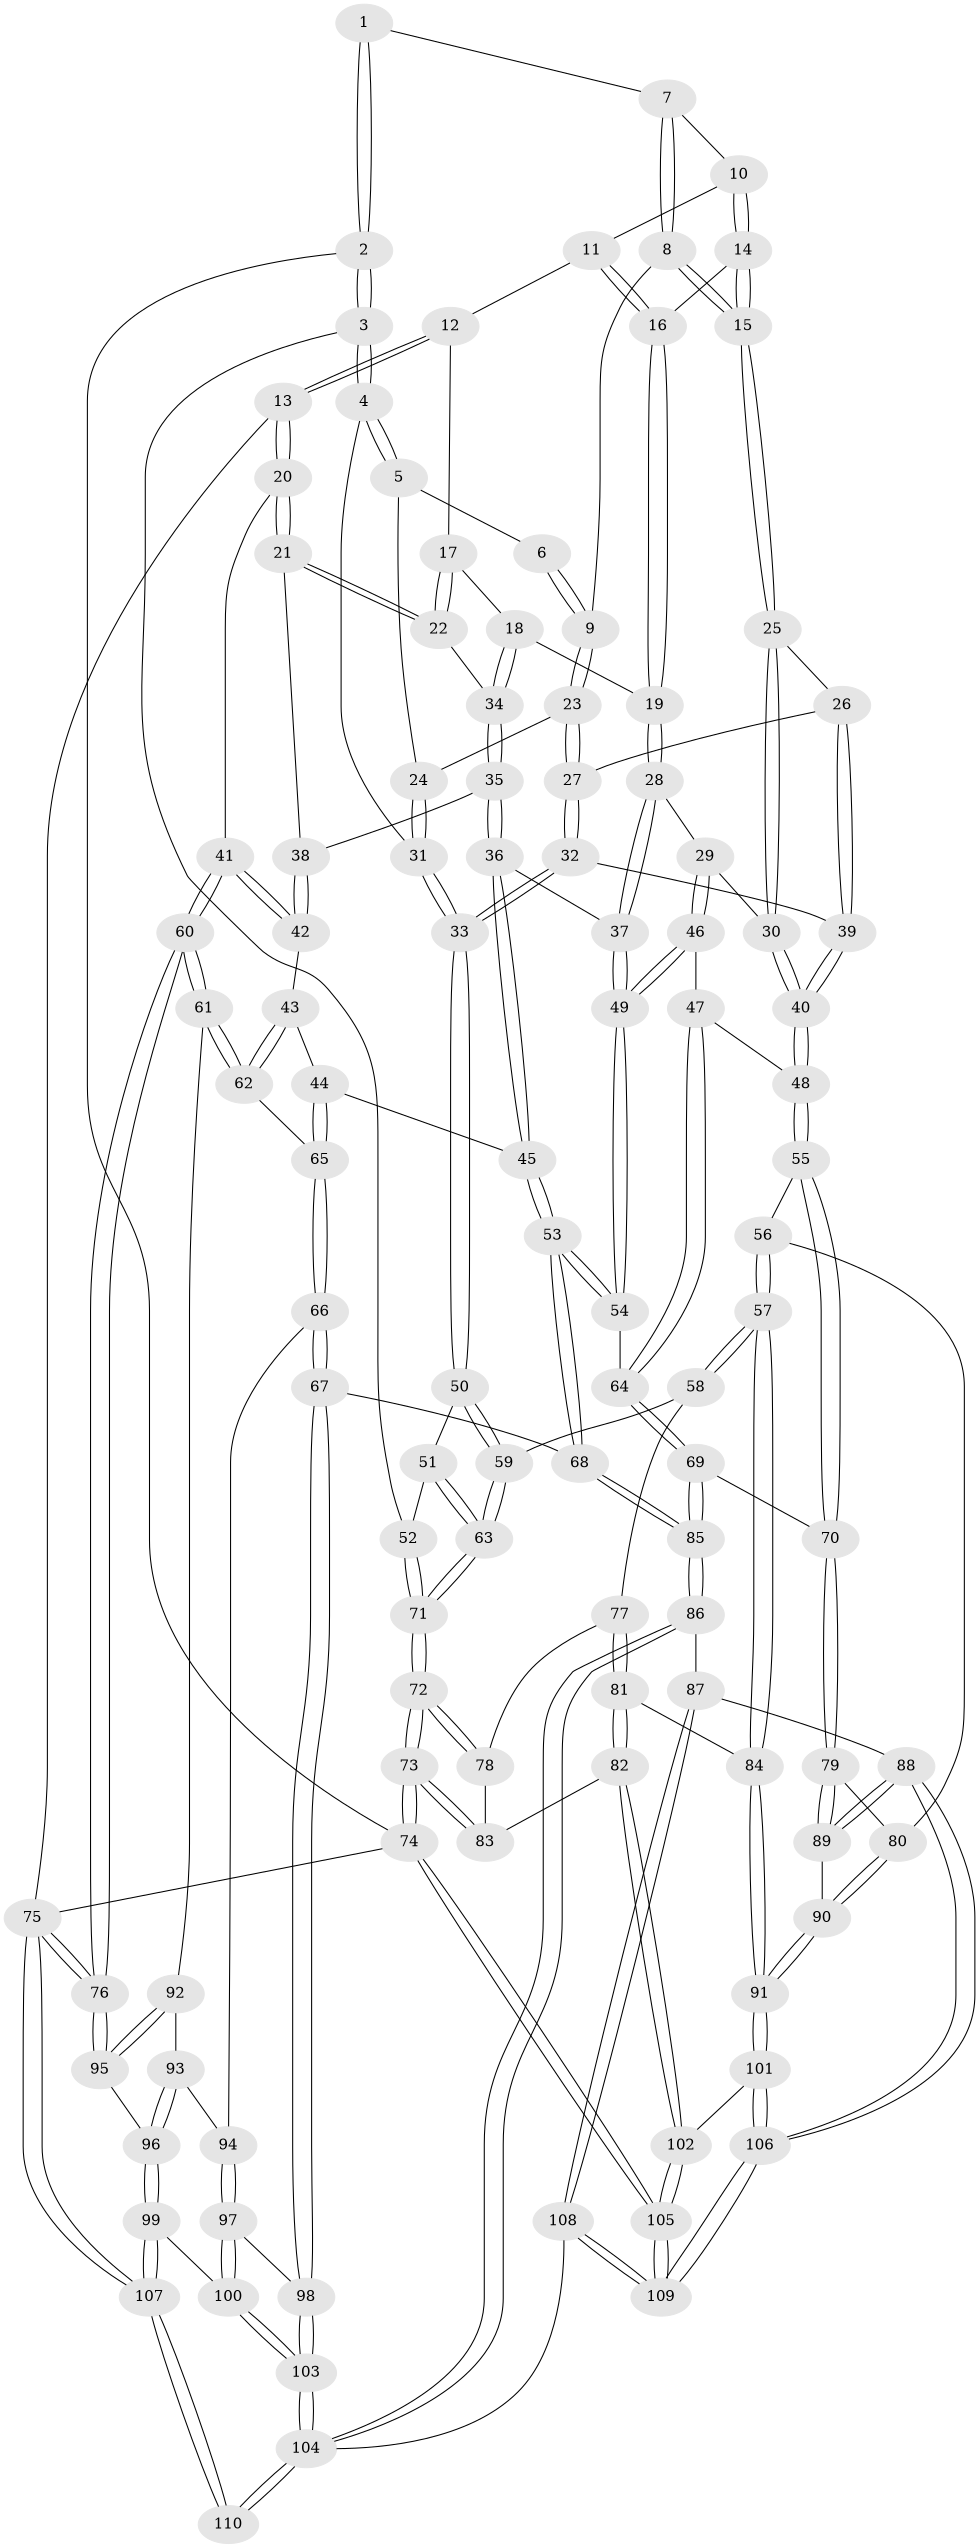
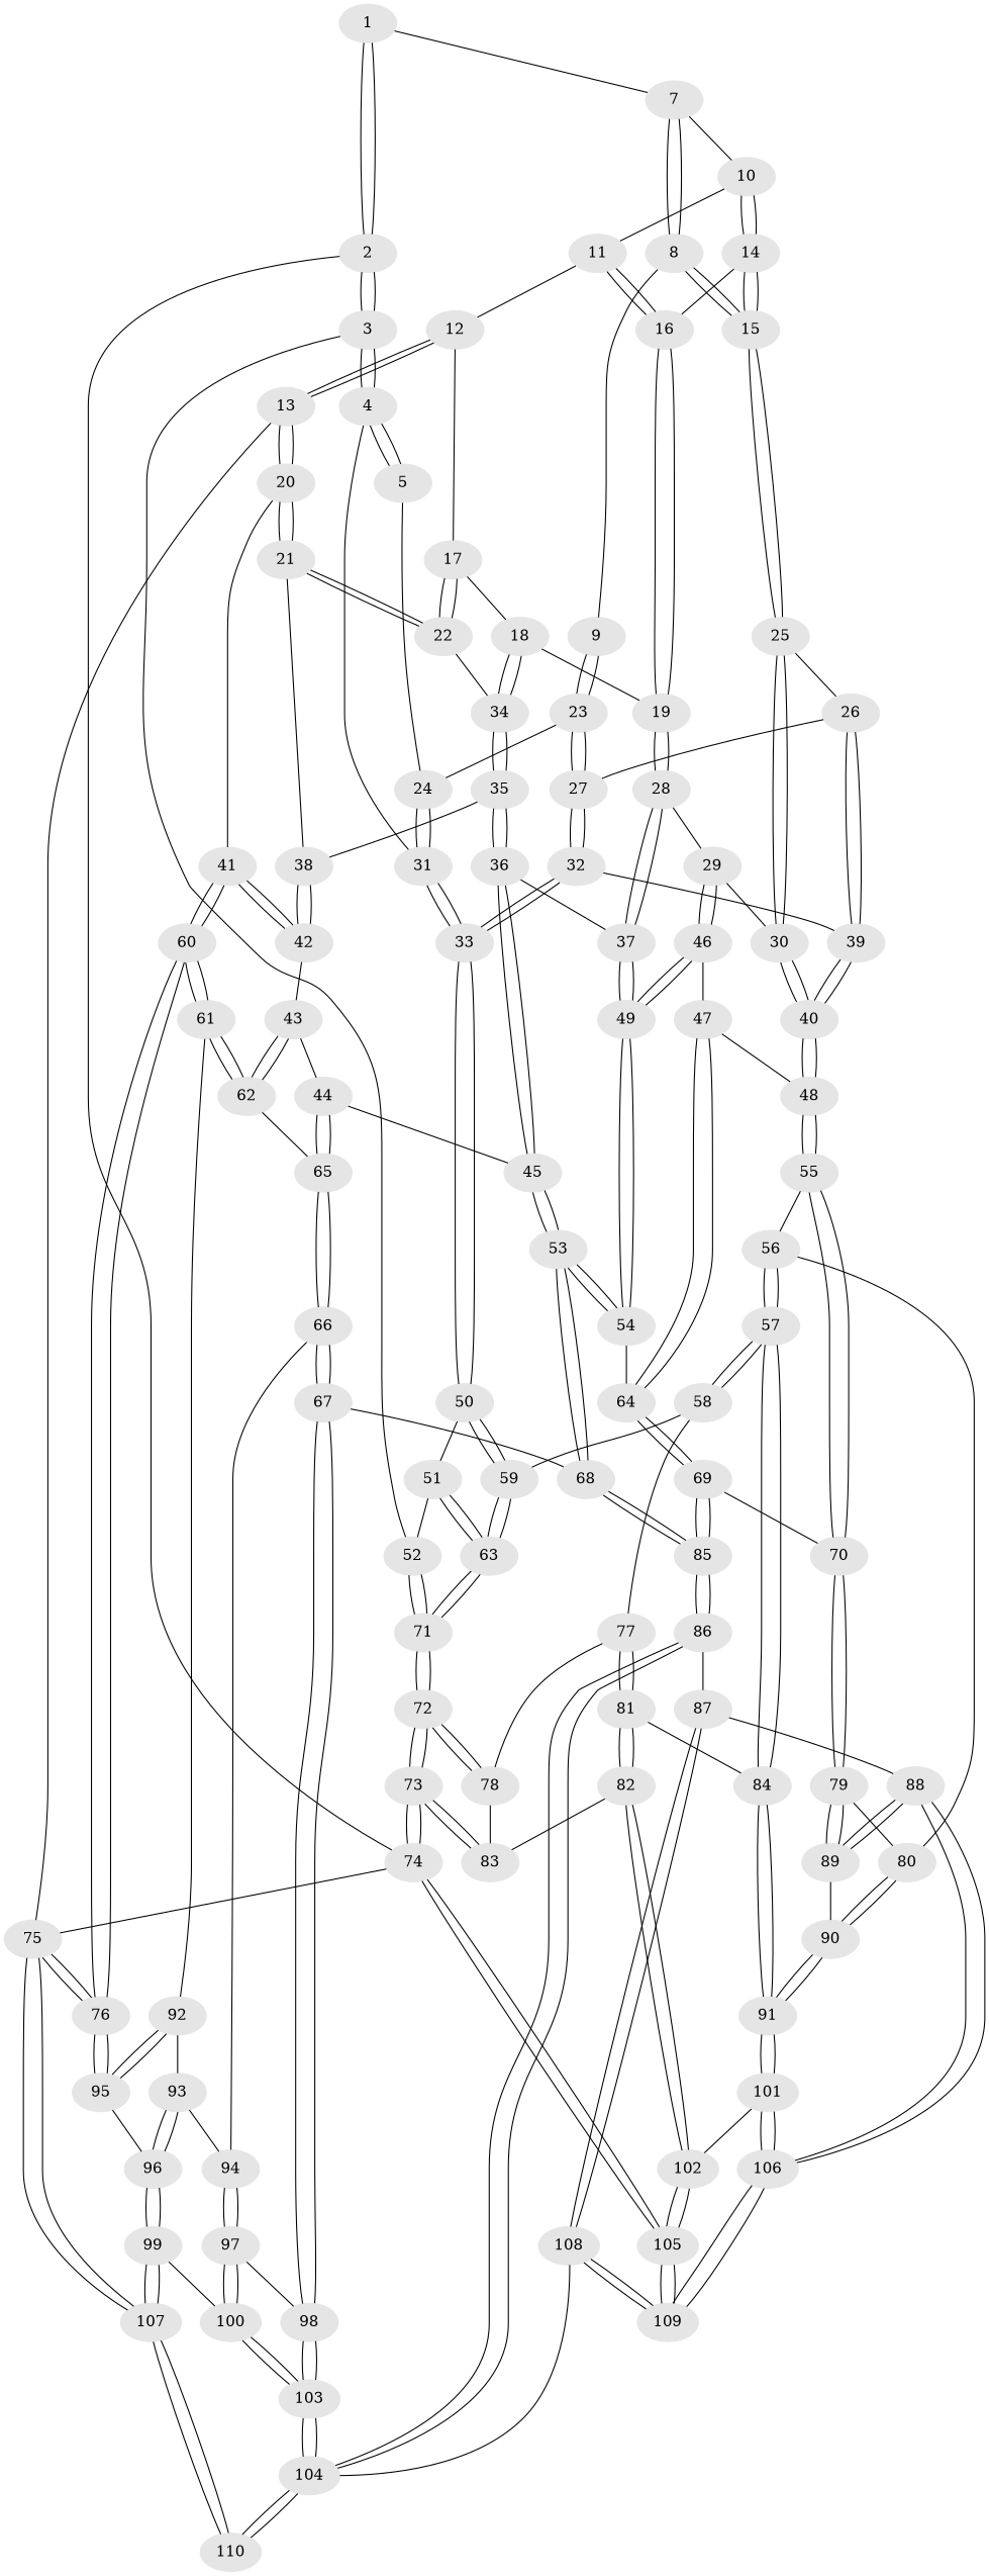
  graph {
    node [color=gray90 style=filled]
    1
    2
    7
    3
    74
    8
    10
    4
    52
    13
    20
    75
    105
    5
    31
    71
-   6
    24
    33
    9
    23
    15
    11
    14
    25
    27
    12
    16
    17
    19
    18
    22
    21
    41
    76
    107
    26
    30
    28
    34
    35
    29
    37
    38
    42
    60
    32
    39
    40
    46
    49
    47
    48
    50
    51
    59
    36
    45
    53
    54
    43
    55
    61
    44
    62
    65
    66
    68
    64
    69
    56
    70
    63
    72
    85
    57
    80
    79
    58
    84
    90
    77
    91
    78
    81
    92
    95
    93
    67
    94
    98
    97
    103
    86
    89
    73
    83
    109
    110
    96
    82
    102
    101
    87
    104
    88
    108
    106
    99
    100
    1 -- 2
    1 -- 2
    1 -- 7
    2 -- 3
    2 -- 3
    2 -- 74
    7 -- 8
    7 -- 8
    7 -- 10
    3 -- 4
    3 -- 4
    3 -- 52
    74 -- 75
    74 -- 105
    74 -- 105
    8 -- 9
    8 -- 15
    8 -- 15
    10 -- 11
    10 -- 14
    10 -- 14
    4 -- 5
    4 -- 5
    4 -- 31
    52 -- 71
    52 -- 71
    13 -- 20
    13 -- 20
    13 -- 75
    20 -- 21
    20 -- 21
    20 -- 41
    75 -- 76
    75 -- 76
    75 -- 107
    75 -- 107
    105 -- 109
    105 -- 109
-   5 -- 6
    5 -- 24
    31 -- 33
    31 -- 33
    71 -- 72
    71 -- 72
-   6 -- 9
-   6 -- 9
    24 -- 31
    24 -- 31
    33 -- 50
    33 -- 50
    9 -- 23
    9 -- 23
    23 -- 24
    23 -- 27
    23 -- 27
    15 -- 25
    15 -- 25
    11 -- 12
    11 -- 16
    11 -- 16
    14 -- 15
    14 -- 15
    14 -- 16
    25 -- 26
    25 -- 30
    25 -- 30
    27 -- 32
    27 -- 32
    12 -- 13
    12 -- 13
    12 -- 17
    16 -- 19
    16 -- 19
    17 -- 18
    17 -- 22
    17 -- 22
    19 -- 28
    19 -- 28
    18 -- 19
    18 -- 34
    18 -- 34
    22 -- 34
    21 -- 22
    21 -- 22
    21 -- 38
    41 -- 42
    41 -- 42
    41 -- 60
    41 -- 60
    76 -- 95
    76 -- 95
    107 -- 110
    107 -- 110
    26 -- 27
    26 -- 39
    26 -- 39
    30 -- 40
    30 -- 40
    28 -- 29
    28 -- 37
    28 -- 37
    34 -- 35
    34 -- 35
    35 -- 38
    35 -- 36
    35 -- 36
    29 -- 30
    29 -- 46
    29 -- 46
    37 -- 49
    37 -- 49
    38 -- 42
    38 -- 42
    42 -- 43
    60 -- 76
    60 -- 76
    60 -- 61
    60 -- 61
    32 -- 33
    32 -- 33
    32 -- 39
    39 -- 40
    39 -- 40
    40 -- 48
    40 -- 48
    46 -- 49
    46 -- 49
    46 -- 47
    49 -- 54
    49 -- 54
    47 -- 48
    47 -- 64
    47 -- 64
    48 -- 55
    48 -- 55
    50 -- 51
    50 -- 59
    50 -- 59
    51 -- 52
    51 -- 63
    51 -- 63
    59 -- 63
    59 -- 63
    36 -- 37
    36 -- 45
    36 -- 45
    45 -- 53
    45 -- 53
    53 -- 54
    53 -- 54
    53 -- 68
    53 -- 68
    54 -- 64
    43 -- 44
    43 -- 62
    43 -- 62
    55 -- 56
    55 -- 70
    55 -- 70
    61 -- 62
    61 -- 62
    61 -- 92
    44 -- 45
    44 -- 65
    44 -- 65
    62 -- 65
    65 -- 66
    65 -- 66
    66 -- 67
    66 -- 67
    66 -- 94
    68 -- 85
    68 -- 85
    64 -- 69
    64 -- 69
    69 -- 70
    69 -- 85
    69 -- 85
    56 -- 57
    56 -- 57
    56 -- 80
    70 -- 79
    70 -- 79
    63 -- 71
    63 -- 71
    72 -- 78
    72 -- 78
    72 -- 73
    72 -- 73
    85 -- 86
    85 -- 86
    57 -- 58
    57 -- 58
    57 -- 84
    57 -- 84
    80 -- 90
    80 -- 90
    79 -- 80
    79 -- 89
    79 -- 89
    58 -- 59
    58 -- 77
    84 -- 91
    84 -- 91
    90 -- 91
    90 -- 91
    77 -- 78
    77 -- 81
    77 -- 81
    91 -- 101
    91 -- 101
    78 -- 83
    81 -- 84
    81 -- 82
    81 -- 82
    92 -- 95
    92 -- 95
    92 -- 93
    95 -- 96
    93 -- 94
    93 -- 96
    93 -- 96
    67 -- 68
    67 -- 98
    67 -- 98
    94 -- 97
    94 -- 97
    98 -- 103
    98 -- 103
    97 -- 98
    97 -- 100
    97 -- 100
    103 -- 104
    103 -- 104
    86 -- 87
    86 -- 104
    86 -- 104
    89 -- 90
    73 -- 74
    73 -- 74
    73 -- 83
    73 -- 83
    96 -- 99
    96 -- 99
    82 -- 83
    82 -- 102
    82 -- 102
    102 -- 105
    102 -- 105
    101 -- 102
    101 -- 106
    101 -- 106
    87 -- 88
    87 -- 108
    87 -- 108
    104 -- 110
    104 -- 110
    88 -- 89
    88 -- 89
    88 -- 106
    88 -- 106
    108 -- 109
    108 -- 109
    108 -- 104
    106 -- 109
    106 -- 109
    99 -- 107
    99 -- 107
    99 -- 100
    100 -- 103
    100 -- 103
  }
